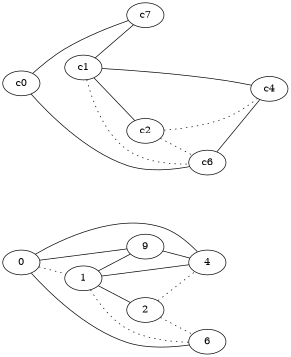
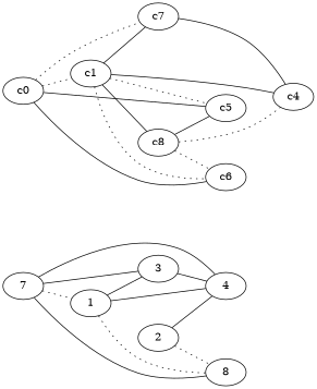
  graph {
    rankdir=LR
-   n1 [label=0]
+   n1 [label=7]
    n2 [label=1]
-   n3 [label=9]
+   n3 [label=3]
    n4 [label=4]
-   n5 [label=6]
+   n5 [label=8]
    n6 [label=2]
    c0
    c1
    n9 [label=c7]
+   c5
    c6
    c4
-   c2
+   c2 [label=c8]
    n1 -- n2 [style=dotted]
    n1 -- n3
    n1 -- n4
    n1 -- n5
    n2 -- n3
    n2 -- n4
    n2 -- n5 [style=dotted]
-   n2 -- n6
    n3 -- n4
-   n6 -- n4 [style=dotted]
+   n6 -- n4 [style=solid]
    n6 -- n5 [style=dotted]
-   c0 -- n9
+   c0 -- c1 [style=dotted]
+   c0 -- n9 [style=dotted]
+   c0 -- c5
    c0 -- c6
    c1 -- n9
+   c1 -- c5 [style=dotted]
    c1 -- c6 [style=dotted]
    c1 -- c4
    c1 -- c2
-   c6 -- c4
+   n9 -- c4
+   c2 -- c5
    c2 -- c6 [style=dotted]
    c2 -- c4 [style=dotted]
  }
